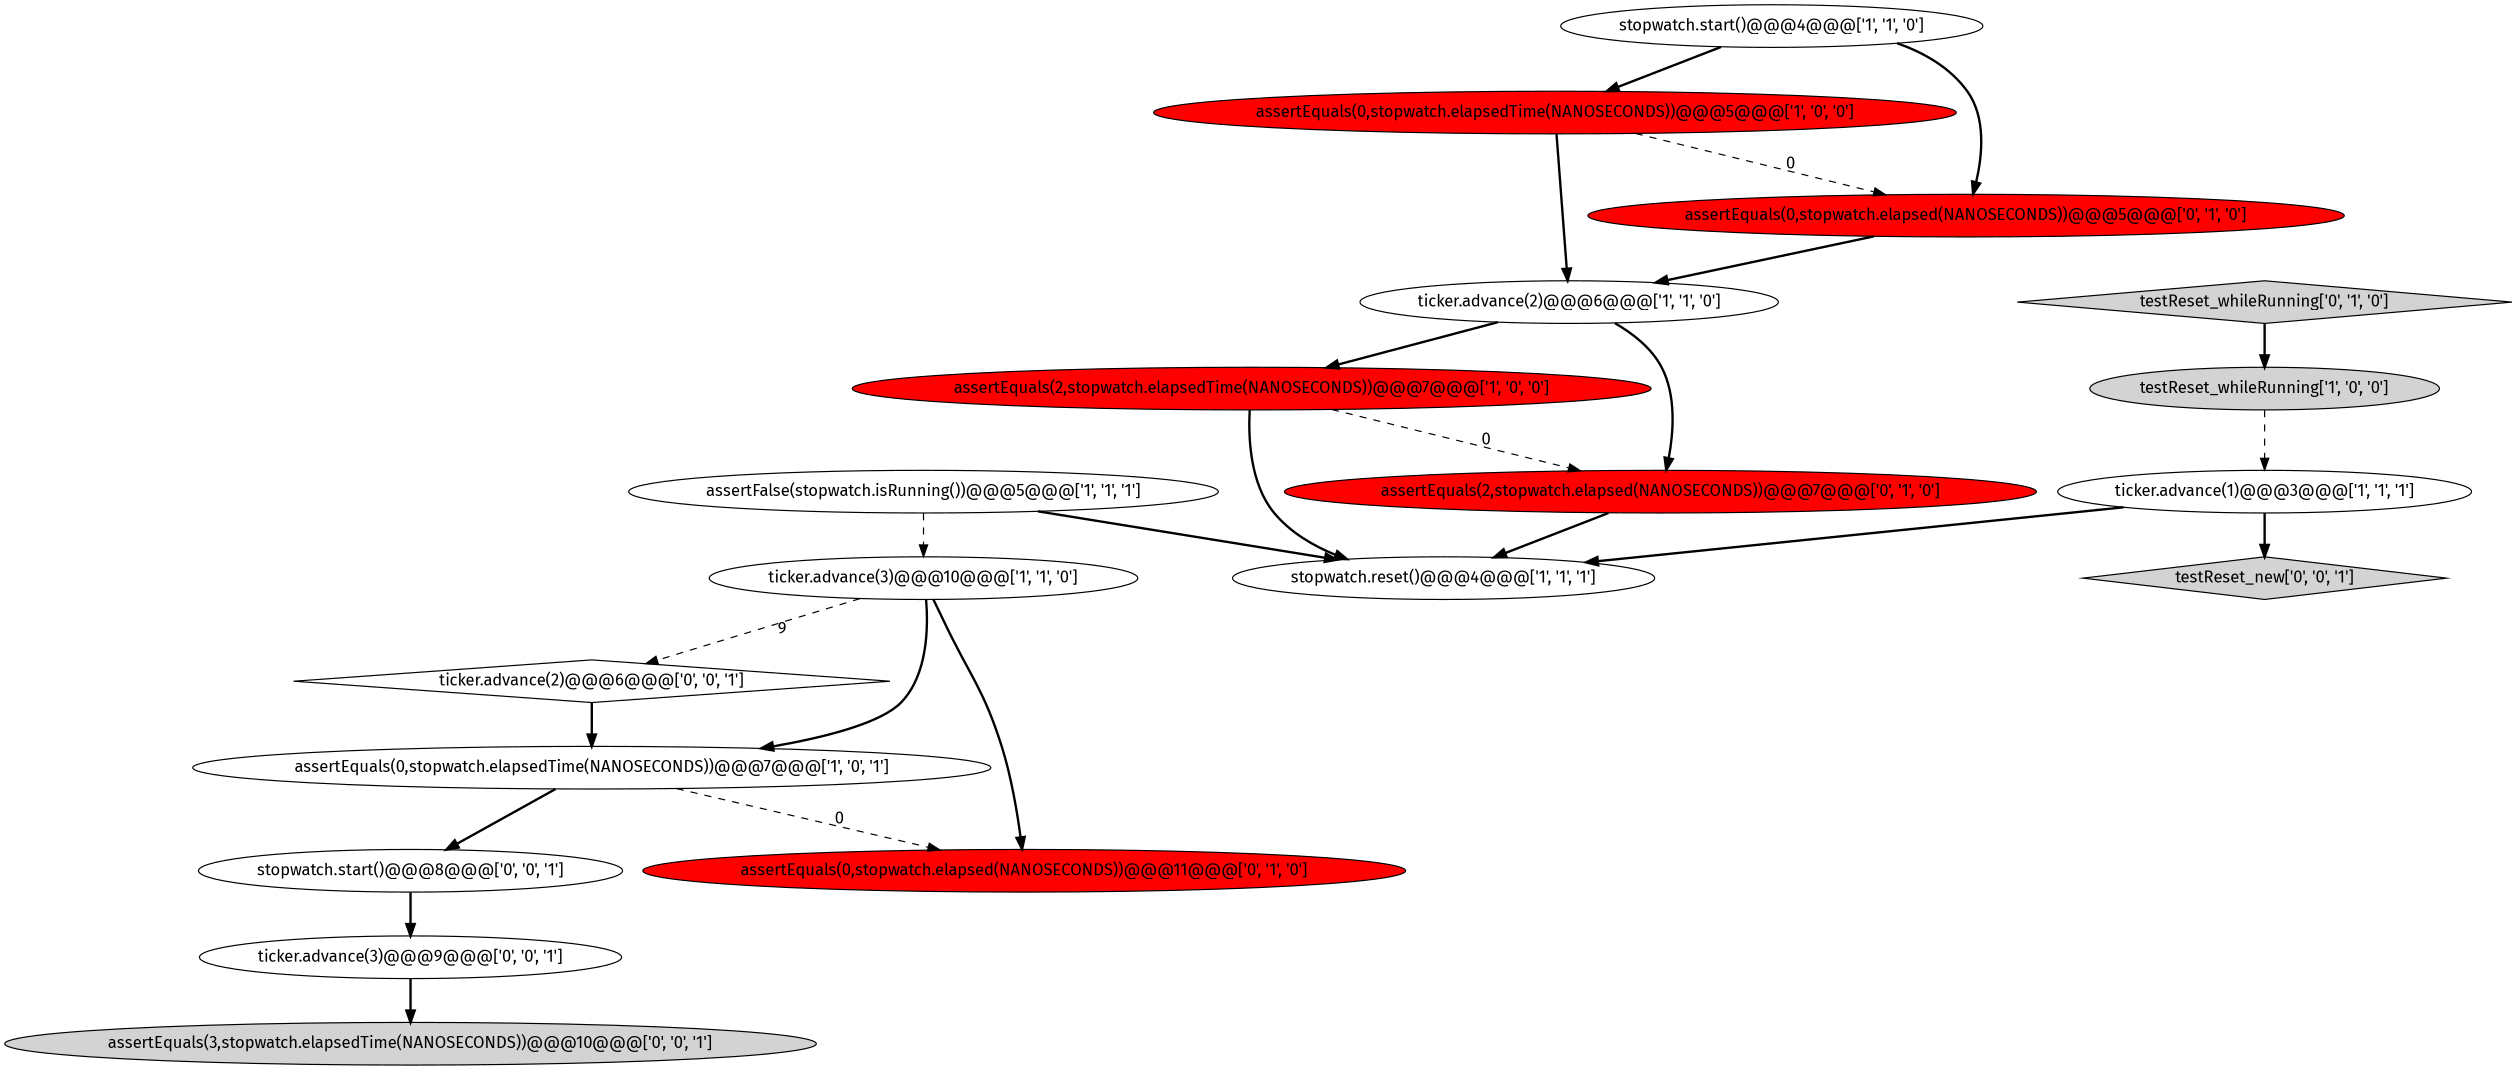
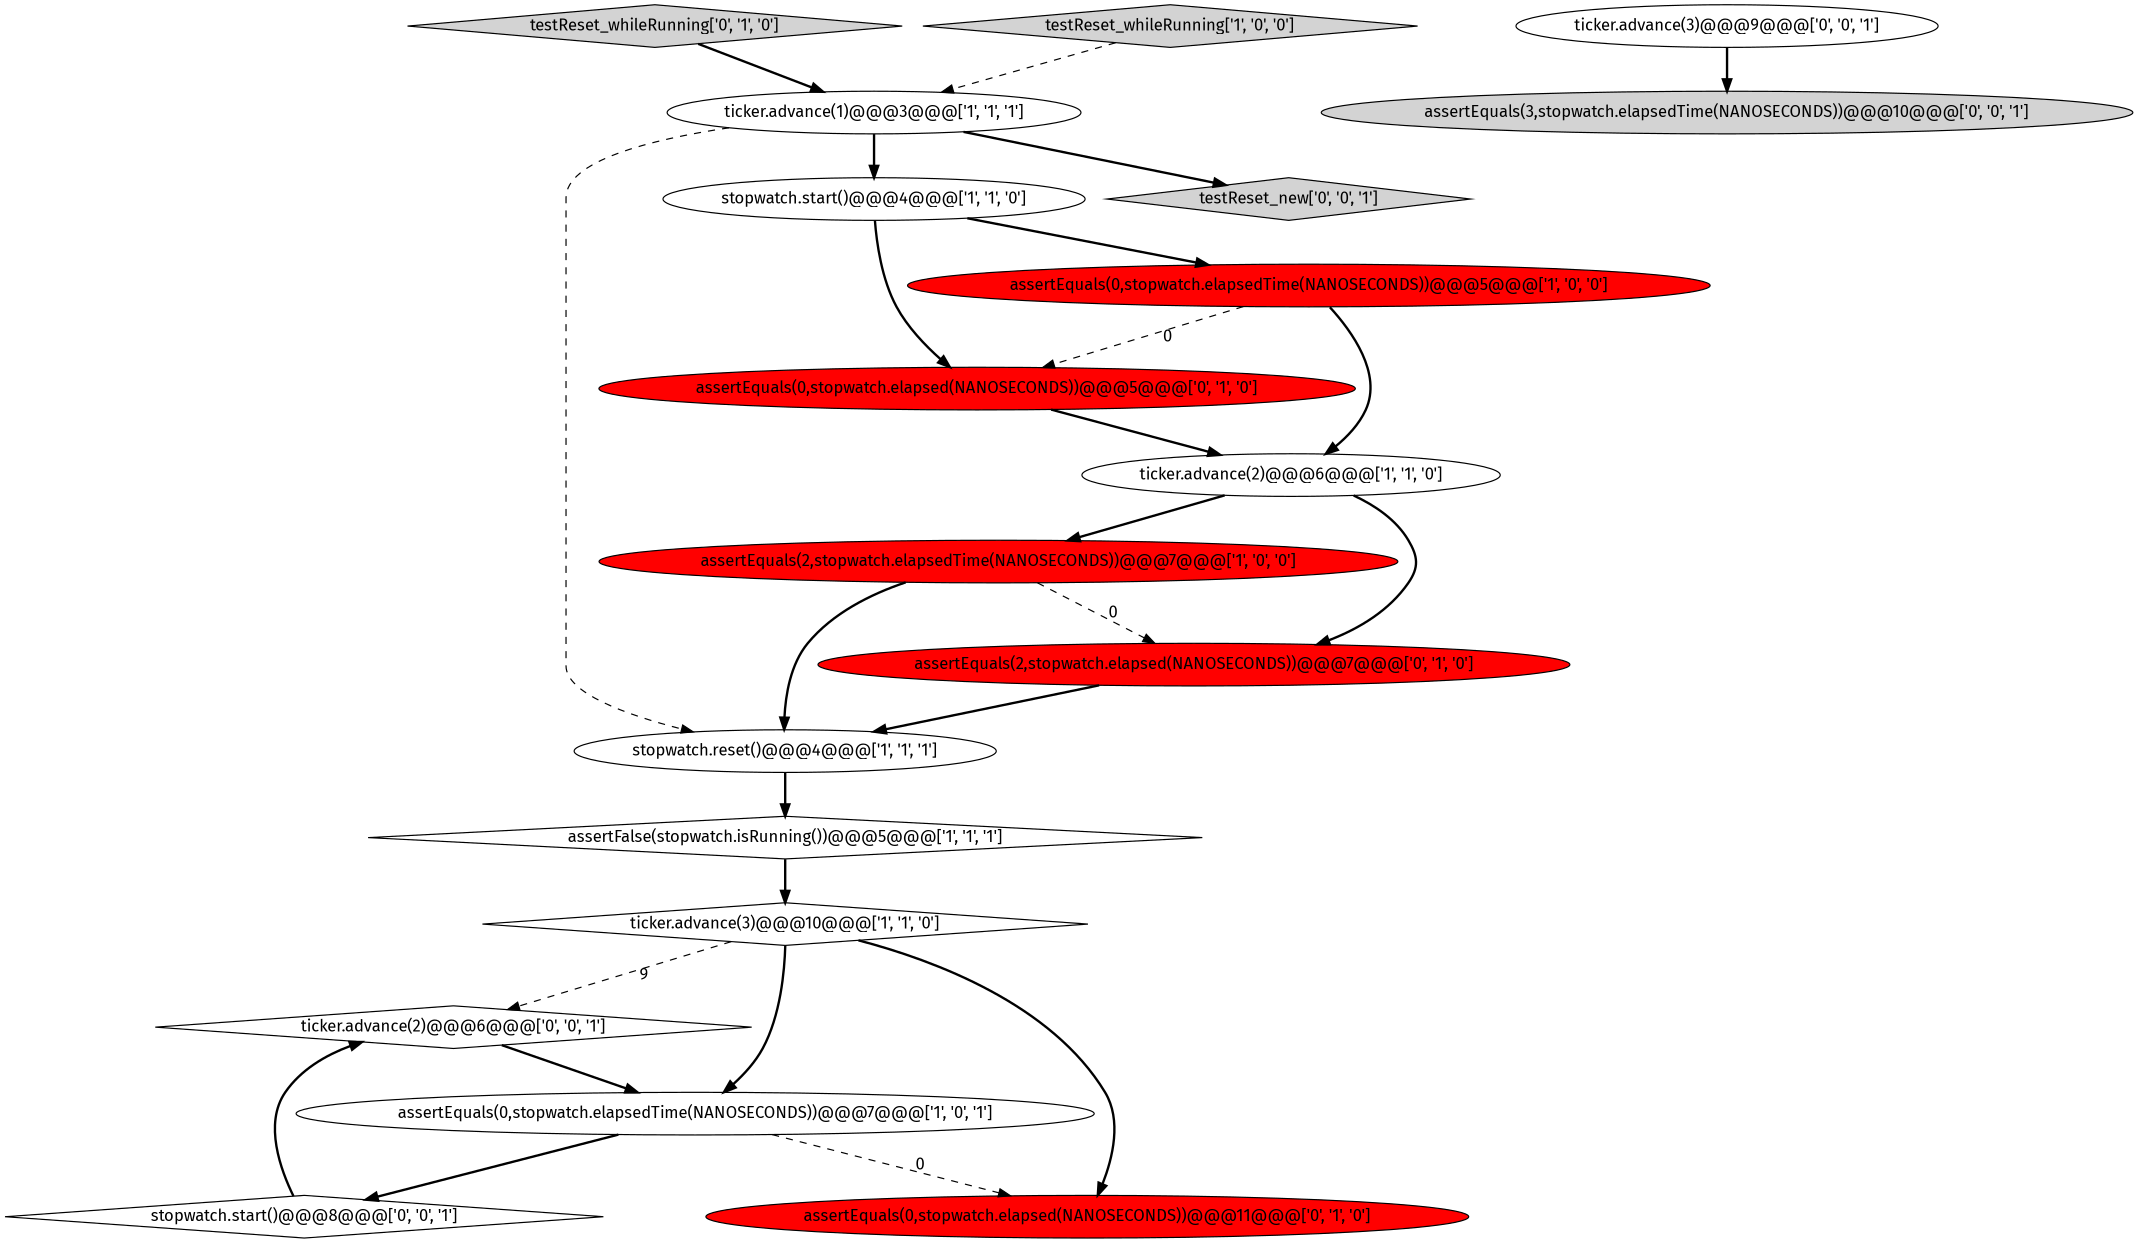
  digraph {
    fontname="Fira Sans"
    node [fillcolor=white fontname="Fira Sans" shape=ellipse style=filled]
    edge [fontname="Fira Sans" style=bold]
    n1 [label="ticker.advance(1)@@@3@@@['1', '1', '1']"]
    n2 [label="stopwatch.reset()@@@4@@@['1', '1', '1']"]
    n3 [label="stopwatch.start()@@@4@@@['1', '1', '0']"]
    n4 [fillcolor=lightgray label="testReset_new['0', '0', '1']" shape=diamond]
-   n5 [label="assertFalse(stopwatch.isRunning())@@@5@@@['1', '1', '1']"]
+   n5 [label="assertFalse(stopwatch.isRunning())@@@5@@@['1', '1', '1']" shape=diamond]
    n6 [fillcolor=red label="assertEquals(0,stopwatch.elapsedTime(NANOSECONDS))@@@5@@@['1', '0', '0']"]
    n7 [fillcolor=red label="assertEquals(0,stopwatch.elapsed(NANOSECONDS))@@@5@@@['0', '1', '0']"]
    n8 [label="ticker.advance(3)@@@9@@@['0', '0', '1']"]
    n9 [fillcolor=lightgray label="assertEquals(3,stopwatch.elapsedTime(NANOSECONDS))@@@10@@@['0', '0', '1']"]
    n10 [label="ticker.advance(2)@@@6@@@['1', '1', '0']"]
    n11 [fillcolor=red label="assertEquals(2,stopwatch.elapsed(NANOSECONDS))@@@7@@@['0', '1', '0']"]
    n12 [fillcolor=red label="assertEquals(2,stopwatch.elapsedTime(NANOSECONDS))@@@7@@@['1', '0', '0']"]
    n13 [label="ticker.advance(2)@@@6@@@['0', '0', '1']" shape=diamond]
    n14 [label="assertEquals(0,stopwatch.elapsedTime(NANOSECONDS))@@@7@@@['1', '0', '1']"]
-   n15 [label="stopwatch.start()@@@8@@@['0', '0', '1']"]
+   n15 [label="stopwatch.start()@@@8@@@['0', '0', '1']" shape=diamond]
    n16 [fillcolor=red label="assertEquals(0,stopwatch.elapsed(NANOSECONDS))@@@11@@@['0', '1', '0']"]
    n17 [fillcolor=lightgray label="testReset_whileRunning['0', '1', '0']" shape=diamond]
-   n18 [label="ticker.advance(3)@@@10@@@['1', '1', '0']"]
-   n19 [fillcolor=lightgray label="testReset_whileRunning['1', '0', '0']"]
-   n1 -> n2
+   n18 [label="ticker.advance(3)@@@10@@@['1', '1', '0']" shape=diamond]
+   n19 [fillcolor=lightgray label="testReset_whileRunning['1', '0', '0']" shape=diamond]
+   n1 -> n2 [style=dashed]
+   n1 -> n3
    n1 -> n4
-   n5 -> n2
+   n2 -> n5
    n3 -> n6
    n3 -> n7
-   n5 -> n18 [style=dashed]
+   n5 -> n18
    n6 -> n7 [label=0 style=dashed]
    n6 -> n10
    n7 -> n10
    n8 -> n9
    n10 -> n11
    n10 -> n12
    n11 -> n2
    n12 -> n2
    n12 -> n11 [label=0 style=dashed]
    n13 -> n14
    n14 -> n15
    n14 -> n16 [label=0 style=dashed]
-   n15 -> n8
-   n17 -> n19
+   n15 -> n13
+   n17 -> n1
    n18 -> n13 [label=9 style=dashed]
    n18 -> n14
    n18 -> n16
    n19 -> n1 [style=dashed]
  }
